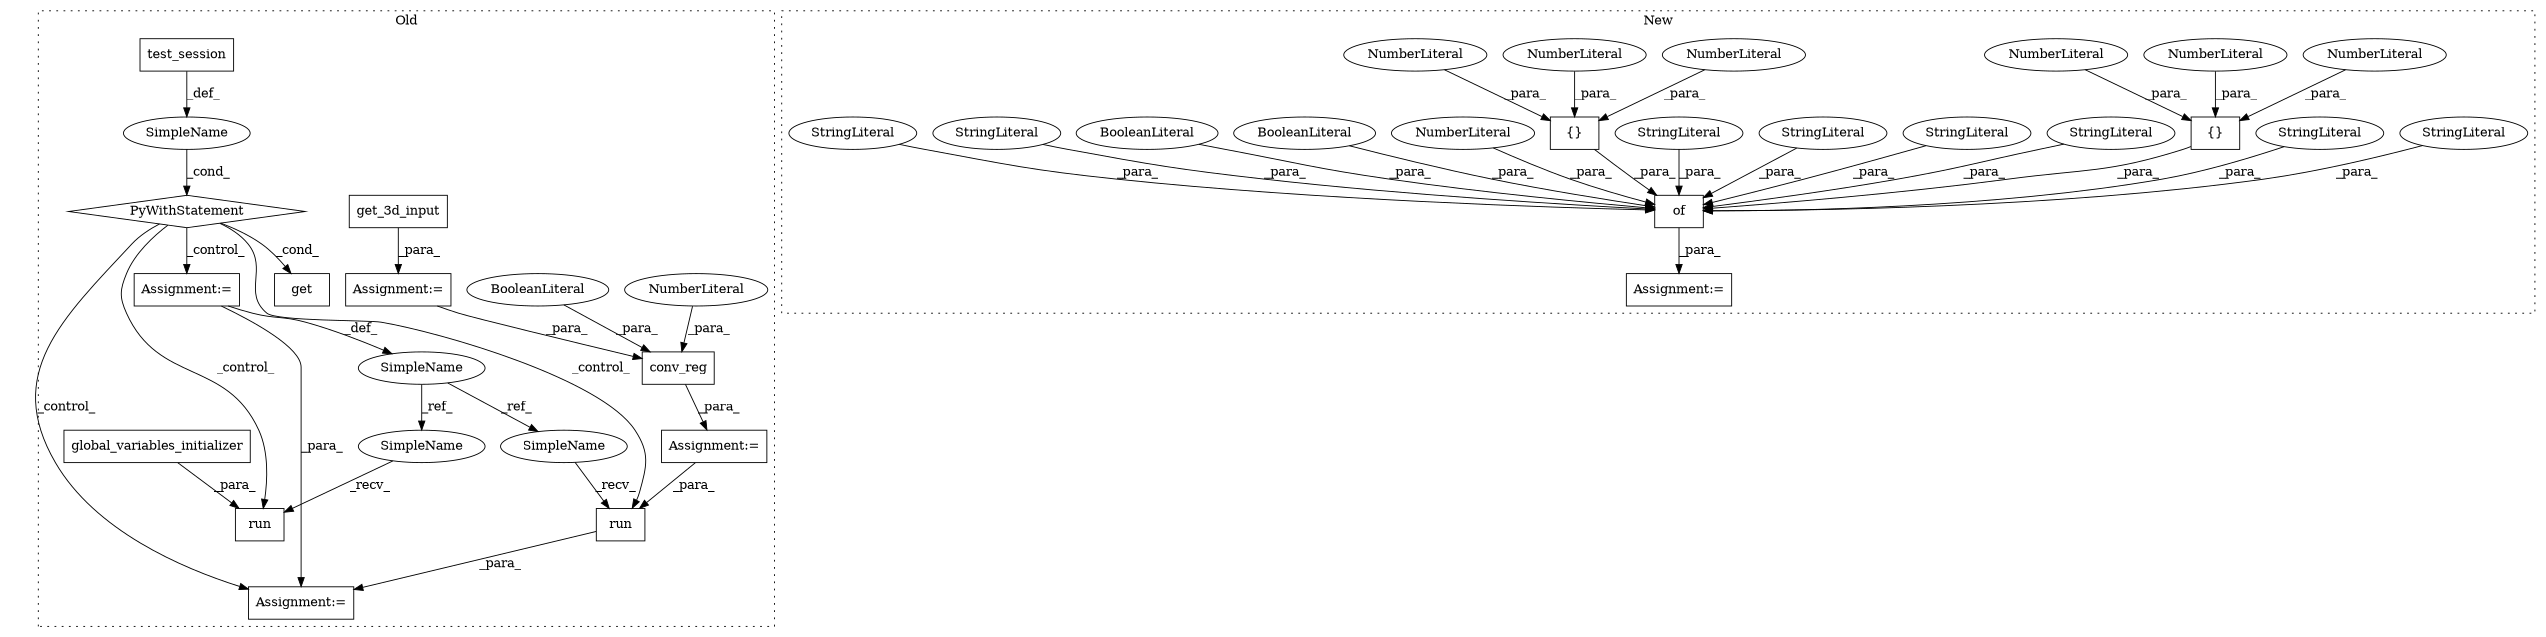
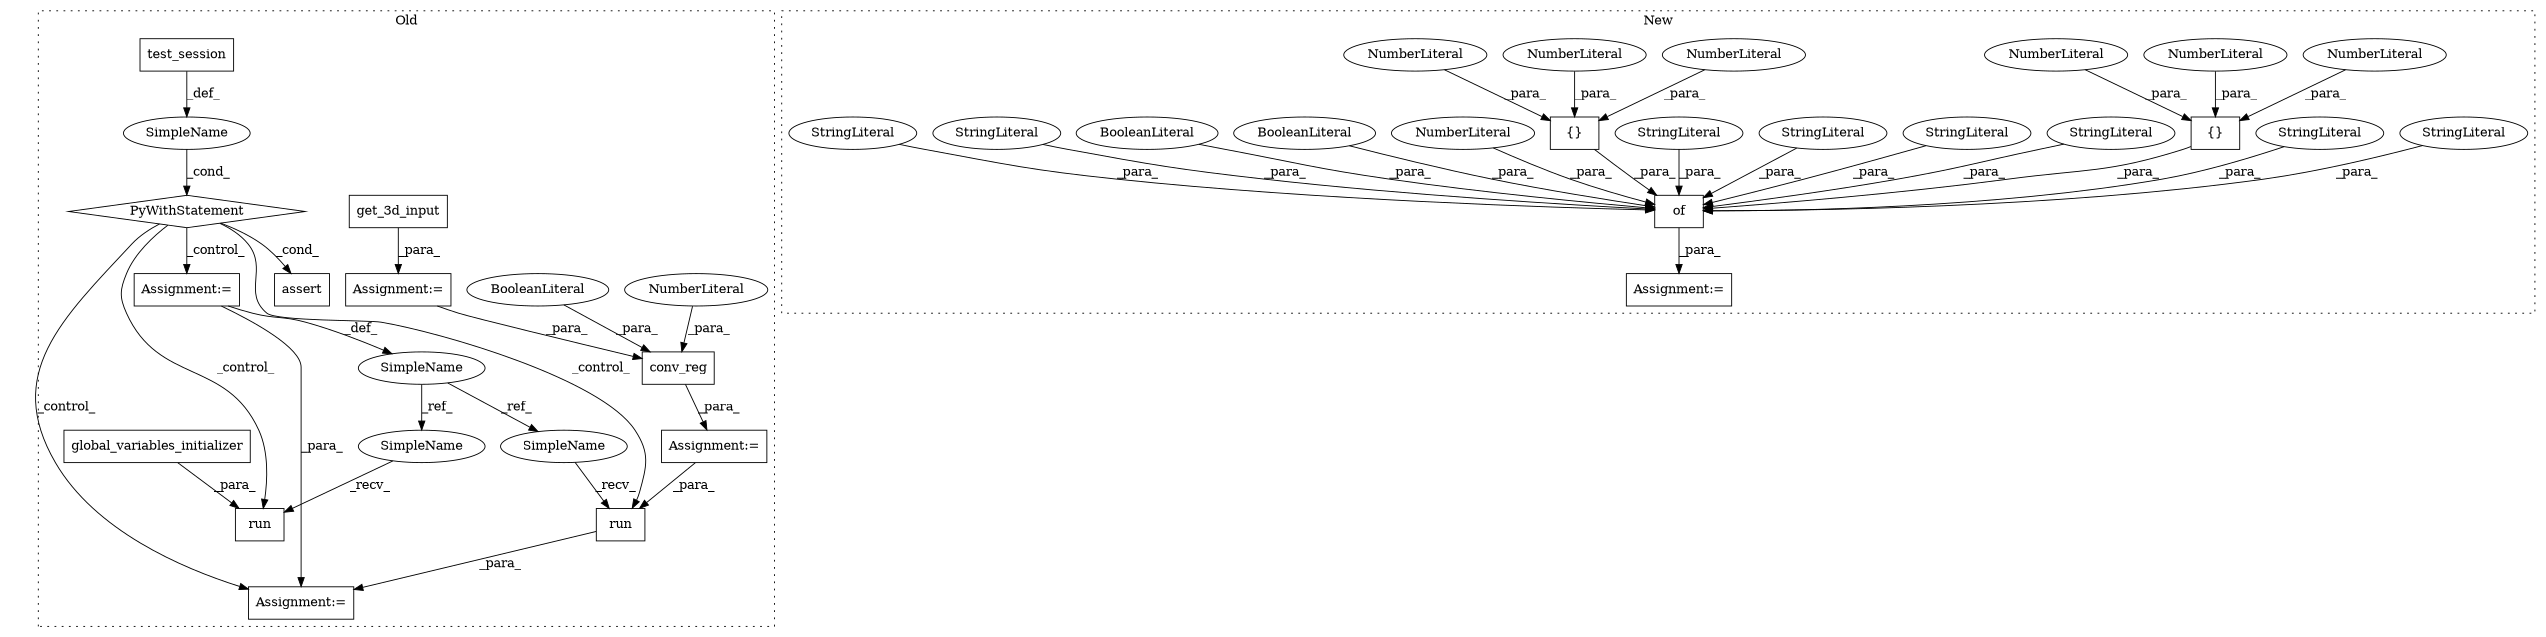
  digraph {
    node [a=32 l=1 s=7168 shape=ellipse]
    n1 [l=14 label=get_3d_input s=6941 shape=box]
    n2 [l="4,1" label=run s="7251,7267" shape=box]
    n3 [a=42 label=SimpleName l="" s=""]
    n4 [a=104 l="10,2" label=PyWithStatement s="7125,7154" shape=diamond]
    n5 [l="4,1" label=run s="7185,7230" shape=box]
    n6 [a=42 l=4 label=SimpleName]
    n7 [l=14 label=test_session s=7140 shape=box]
    n8 [l=30 label=global_variables_initializer s=7200 shape=box]
    n9 [a=7 label="Assignment:=" s=6935 shape=box]
    n10 [a=7 label="Assignment:=" s=7245 shape=box]
    n11 [a=7 l=4 label="Assignment:=" shape=box]
    n12 [a=7 label="Assignment:=" s=7074 shape=box]
-   n13 [l="22,1" label=get s="7281,7378" shape=box]
+   n13 [l="22,1" label=assert s="7281,7378" shape=box]
    n14 [l="9,1" label=conv_reg s="7075,7097" shape=box]
    n15 [a=9 l=4 label=BooleanLiteral s=7089]
    n16 [a=34 l=3 label=NumberLiteral s=7094]
    n17 [a=42 l=4 label=SimpleName s=7246]
    n18 [a=42 l=4 label=SimpleName s=7180]
    n19 [a=4 l="1,1" label="{}" s="7224,7230" shape=box]
    n20 [a=34 label=NumberLiteral s=7229]
    n21 [a=34 label=NumberLiteral s=7227]
    n22 [a=34 label=NumberLiteral s=7225]
    n23 [l="3,1" label=of s="7179,7377" shape=box]
    n24 [a=45 l=9 label=StringLiteral s=7276]
    n25 [a=45 l=15 label=StringLiteral s=7291]
    n26 [a=45 l=11 label=StringLiteral s=7258]
    n27 [a=45 l=7 label=StringLiteral s=7370]
    n28 [a=4 l="1,1" label="{}" s="7250,7256" shape=box]
    n29 [a=34 label=NumberLiteral s=7253]
    n30 [a=34 label=NumberLiteral s=7255]
    n31 [a=34 label=NumberLiteral s=7251]
    n32 [a=7 label="Assignment:=" s=7174 shape=box]
    n33 [a=34 l=2 label=NumberLiteral s=7198]
    n34 [a=9 l=5 label=BooleanLiteral s=7270]
    n35 [a=9 l=4 label=BooleanLiteral s=7286]
    n36 [a=45 l=8 label=StringLiteral s=7232]
    n37 [a=45 l=11 label=StringLiteral s=7340]
    n38 [a=45 l=15 label=StringLiteral s=7182]
    n39 [a=45 l=7 label=StringLiteral s=7352]
    subgraph cluster_1 {
      label=Old
      style=dotted
      n1
      n2
      n3
      n4
      n5
      n6
      n7
      n8
      n9
      n10
      n11
      n12
      n13
      n14
      n15
      n16
      n17
      n18
    }
    subgraph cluster_2 {
      label=New
      style=dotted
      n19
      n20
      n21
      n22
      n23
      n24
      n25
      n26
      n27
      n28
      n29
      n30
      n31
      n32
      n33
      n34
      n35
      n36
      n37
      n38
      n39
    }
    n1 -> n9 [label=_para_]
    n2 -> n10 [label=_para_]
    n3 -> n4 [label=_cond_]
    n4 -> n2 [label=_control_]
    n4 -> n5 [label=_control_]
    n4 -> n10 [label=_control_]
    n4 -> n11 [label=_control_]
    n4 -> n13 [label=_cond_]
    n6 -> n17 [label=_ref_]
    n6 -> n18 [label=_ref_]
    n7 -> n3 [label=_def_]
    n8 -> n5 [label=_para_]
    n9 -> n14 [label=_para_]
    n11 -> n6 [label=_def_]
    n11 -> n10 [label=_para_]
    n12 -> n2 [label=_para_]
    n14 -> n12 [label=_para_]
    n15 -> n14 [label=_para_]
    n16 -> n14 [label=_para_]
    n17 -> n2 [label=_recv_]
    n18 -> n5 [label=_recv_]
    n19 -> n23 [label=_para_]
    n20 -> n19 [label=_para_]
    n21 -> n19 [label=_para_]
    n22 -> n19 [label=_para_]
    n23 -> n32 [label=_para_]
    n24 -> n23 [label=_para_]
    n25 -> n23 [label=_para_]
    n26 -> n23 [label=_para_]
    n27 -> n23 [label=_para_]
    n28 -> n23 [label=_para_]
    n29 -> n28 [label=_para_]
    n30 -> n28 [label=_para_]
    n31 -> n28 [label=_para_]
    n33 -> n23 [label=_para_]
    n34 -> n23 [label=_para_]
    n35 -> n23 [label=_para_]
    n36 -> n23 [label=_para_]
    n37 -> n23 [label=_para_]
    n38 -> n23 [label=_para_]
    n39 -> n23 [label=_para_]
  }
